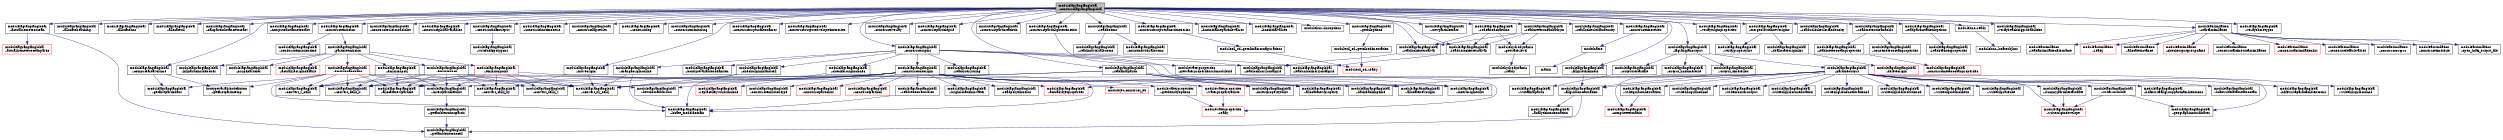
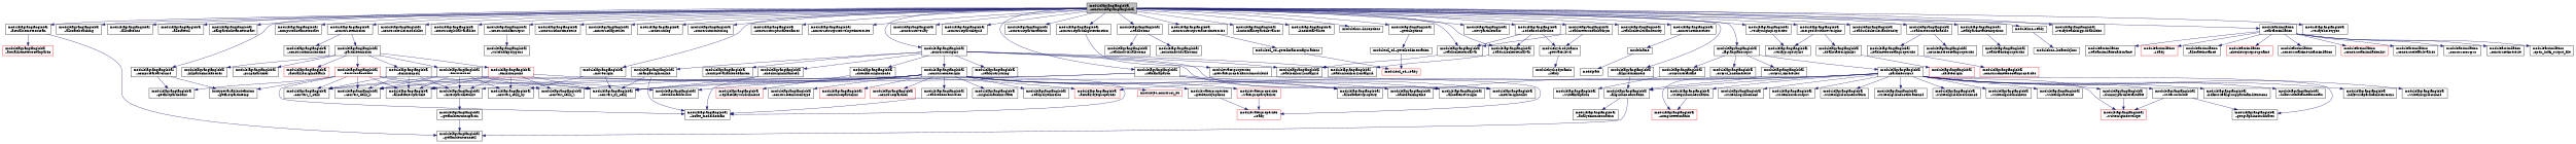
  digraph {
    fontname="DejaVu Serif"
    rankdir=TB
    node [color=black fillcolor=white fontname="DejaVu Serif" fontsize=10 shape=record style=filled]
    edge [color=midnightblue fontname="DejaVu Serif" fontsize=10 labelfontname=Helvetica labelfontsize=10 style=solid]
    n1 [fillcolor=grey75 fontcolor=black height=0.2 label="modulelagrangianglobal\l::constructlagrangianglobal" width=0.4]
    n2 [height=0.2 label="modulelagrangianglobal\l::actualizemeteoocean" width=0.4]
    n3 [height=0.2 label="modulelagrangianglobal\l::allocatebeaching" width=0.4]
    n4 [height=0.2 label="modulelagrangianglobal\l::allocatehns" width=0.4]
    n5 [height=0.2 label="modulelagrangianglobal\l::allocateoil" width=0.4]
    n6 [height=0.2 label="modulelagrangianglobal\l::calcparticdistancetocoast" width=0.4]
    n7 [height=0.2 label="modulelagrangianglobal\l::computeareavolume" width=0.4]
    n8 [height=0.2 label="modulelagrangianglobal\l::computedistancetocoast" width=0.4]
    n9 [height=0.2 label="modulelagrangianglobal\l::constructemission" width=0.4]
    n10 [height=0.2 label="modulelagrangianglobal\l::constructeulermodelslist" width=0.4]
    n11 [height=0.2 label="modulelagrangianglobal\l::constructglobalvariables" width=0.4]
    n12 [height=0.2 label="modulelagrangianglobal\l::constructhdf5output" width=0.4]
    n13 [height=0.2 label="modulelagrangianglobal\l::constructhnstimeserie" width=0.4]
    n14 [height=0.2 label="modulelagrangianglobal\l::constructlag2euler" width=0.4]
    n15 [height=0.2 label="modulelagrangianglobal\l::constructlog" width=0.4]
    n16 [height=0.2 label="modulelagrangianglobal\l::constructmonitoring" width=0.4]
    n17 [height=0.2 label="modulelagrangianglobal\l::constructorigins" width=0.4]
    n18 [height=0.2 label="modulelagrangianglobal\l::constructouptusfilesnames" width=0.4]
    n19 [height=0.2 label="modulelagrangianglobal\l::constructoutputenvelopetimeseries" width=0.4]
    n20 [height=0.2 label="modulelagrangianglobal\l::constructoutputtracertimeseries" width=0.4]
    n21 [height=0.2 label="modulelagrangianglobal\l::constructoverlay" width=0.4]
    n22 [height=0.2 label="modulelagrangianglobal\l::constructparticlegrid" width=0.4]
    n23 [height=0.2 label="modulelagrangianglobal\l::constructparticlightextinction" width=0.4]
    n24 [height=0.2 label="modulelagrangianglobal\l::constructparticstatistic" width=0.4]
    n25 [height=0.2 label="modulelagrangianglobal\l::constructtimeseries" width=0.4]
    n26 [height=0.2 label="modulelagrangianglobal\l::fillgridthickness" width=0.4]
    n27 [height=0.2 label="modulelagrangianglobal\l::getoiloptions" width=0.4]
    n28 [height=0.2 label="modulelagrangianglobal\l::hnsinitializeparticlevalues" width=0.4]
    n29 [height=0.2 label="modulelagrangianglobal\l::hnsinitialvalues" width=0.4]
    n30 [height=0.2 label="modulehns::hnsoptions" width=0.4]
    n31 [height=0.2 label="modulelagrangianglobal\l::lagrangianoutput" width=0.4]
    n32 [height=0.2 label="modulelagrangianglobal\l::mergeoldwithneworigins" width=0.4]
    n33 [height=0.2 label="modulelagrangianglobal\l::moveorigin" width=0.4]
    n34 [height=0.2 label="modulelagrangianglobal\l::newparticlemass" width=0.4]
    n35 [height=0.2 label="modulelagrangianglobal\l::readbooms" width=0.4]
    n36 [height=0.2 label="modulelagrangianglobal\l::readfinalpartic" width=0.4]
    n37 [height=0.2 label="modulelagrangianglobal\l::readlockeuleriandensity" width=0.4]
    n38 [height=0.2 label="modulelagrangianglobal\l::readlockexternalvar" width=0.4]
    n39 [height=0.2 label="modulelagrangianglobal\l::readmeteooceanbathym" width=0.4]
    n40 [height=0.2 label="modulelagrangianglobal\l::readunlockexternalvar" width=0.4]
    n41 [height=0.2 label="modulelagrangianglobal\l::readmeteooceanfields" width=0.4]
    n42 [height=0.2 label="modulelagrangianglobal\l::readparticstatisticoptions" width=0.4]
    n43 [height=0.2 label="modulelagrangianglobal\l::readunlockeuleriandensity" width=0.4]
    n44 [height=0.2 label="modulehns::ready" width=0.4]
    n45 [height=0.2 label="modulelagrangianglobal\l::redefinedcoastline" width=0.4]
    n46 [height=0.2 label="moduleassimilation\l::startassimilation" width=0.4]
    n47 [height=0.2 label="modulelagrangianglobal\l::verifybeachingprobabilities" width=0.4]
    n48 [height=0.2 label="modulelagrangianglobal\l::verifyoriginproperties" width=0.4]
    n49 [height=0.2 label="modulelagrangianglobal\l::verifyshoretypes" width=0.4]
    n50 [color=red height=0.2 label="modulelagrangianglobal\l::actualizemeteooceanpartic" width=0.4]
    n51 [height=0.2 label="modulelagrangianglobal\l::getambientconccell" width=0.4]
    n52 [height=0.2 label="modulelagrangianglobal\l::getfirstparticdens" width=0.4]
    n53 [height=0.2 label="boxtypevariablesdefiniton\l::getfirstpartictemp" width=0.4]
    n54 [height=0.2 label="modulelagrangianglobal\l::constructemissiontime" width=0.4]
    n55 [height=0.2 label="modulelagrangianglobal\l::particleemission" width=0.4]
    n56 [height=0.2 label="modulelagrangianglobal\l::writehdf5polygons" width=0.4]
    n57 [height=0.2 label="modulelagrangianglobal\l::allocateneworigin" width=0.4]
    n58 [height=0.2 label="modulelagrangianglobal\l::boxtypevariablesdefiniton" width=0.4]
    n59 [height=0.2 label="modulelagrangianglobal\l::changeoriginonline" width=0.4]
    n60 [height=0.2 label="modulelagrangianglobal\l::checkfororiginclones" width=0.4]
    n61 [height=0.2 label="modulelagrangianglobal\l::checkorigininlandcell" width=0.4]
    n62 [height=0.2 label="modulelagrangianglobal\l::constructoneorigin" width=0.4]
    n63 [height=0.2 label="modulelagrangianglobal\l::insertorigintolist" width=0.4]
    n64 [height=0.2 label="modulelagrangianglobal\l::readlockhorizontalgrid" width=0.4]
    n65 [height=0.2 label="modulelagrangianglobal\l::readquerystring" width=0.4]
    n66 [height=0.2 label="modulelagrangianglobal\l::readunlockhorizontalgrid" width=0.4]
    n67 [height=0.2 label="moduleoil_0d::getoilmainconfigurations" width=0.4]
    n68 [height=0.2 label="modulewaterproperties\l::getwaterpropertiessubmodulesid" width=0.4]
    n69 [height=0.2 label=modelname width=0.4]
    n70 [height=0.2 label="modulelagrangianglobal\l::fillgridconcentration" width=0.4]
    n71 [height=0.2 label="moduleoil_0d::getoilsedimentation" width=0.4]
    n72 [height=0.2 label="modulelagrangianglobal\l::output_hnstimeserie" width=0.4]
    n73 [height=0.2 label="modulelagrangianglobal\l::output_timeseries" width=0.4]
    n74 [height=0.2 label="modulelagrangianglobal\l::outputrestartfile" width=0.4]
    n75 [height=0.2 label="modulelagrangianglobal\l::particleoutput" width=0.4]
    n76 [height=0.2 label="modulelagrangianglobal\l::deallocateoriginlist" width=0.4]
    n77 [height=0.2 label="modulelagrangianglobal\l::verifypropertylist" width=0.4]
    n78 [height=0.2 label="modulelagrangianglobal\l::convert_xy_cellij" width=0.4]
    n79 [height=0.2 label="modulelagrangianglobal\l::convert_cellij_xy" width=0.4]
    n80 [height=0.2 label="modulelagrangianglobal\l::countindividualbooms" width=0.4]
    n81 [height=0.2 label="modulelagrangianglobal\l::readindividualbooms" width=0.4]
    n82 [height=0.2 label="modulelagrangianglobal\l::allocatenewparticle" width=0.4]
    n83 [height=0.2 label="modulelagrangianglobal\l::insertparticletolist" width=0.4]
    n84 [height=0.2 label="modulelagrangianglobal\l::allocatenewproperty" width=0.4]
-   n85 [height=0.2 label="modulelagrangianglobal\l::insertpropertytolist" width=0.4]
    n86 [height=0.2 label="modulehydrodynamic\l::getwaterlevel" width=0.4]
    n87 [height=0.2 label="modulelagrangianglobal\l::countmeteooceanproperties" width=0.4]
    n88 [height=0.2 label="modulelagrangianglobal\l::readmeteooceanproperties" width=0.4]
    n89 [height=0.2 label="modulelagrangianglobal\l::readstatisticproperties" width=0.4]
    n90 [height=0.2 label="modulehns::locateobjhns" width=0.4]
    n91 [height=0.2 label="moduleassimilation\l::allocateinstance" width=0.4]
    n92 [color=red height=0.2 label="moduleassimilation\l::checkoutputgroupname" width=0.4]
    n93 [height=0.2 label="moduleassimilation\l::constructaltimetricassimilation" width=0.4]
    n94 [color=red height=0.2 label="moduleassimilation\l::constructassimilationlist" width=0.4]
    n95 [height=0.2 label="moduleassimilation\l::constructdefaultvalues" width=0.4]
    n96 [height=0.2 label="moduleassimilation\l::constructoutput" width=0.4]
    n97 [height=0.2 label="moduleassimilation\l::constructtimeserie" width=0.4]
    n98 [height=0.2 label="moduleassimilation\l::open_hdf5_output_file" width=0.4]
    n99 [height=0.2 label="moduleassimilation\l::readassimilationfilesname" width=0.4]
    n100 [color=red height=0.2 label="moduleassimilation\l::ready" width=0.4]
    n101 [color=red height=0.2 label="modulelagrangianglobal\l::actualizeorigindefault" width=0.4]
    n102 [color=red height=0.2 label="modulelagrangianglobal\l::emissionaccident" width=0.4]
    n103 [height=0.2 label="modulelagrangianglobal\l::emissionbox" width=0.4]
    n104 [color=red height=0.2 label="modulelagrangianglobal\l::emissionpoint" width=0.4]
    n105 [height=0.2 label="modulelagrangianglobal\l::emissionpoly" width=0.4]
    n106 [height=0.2 label="modulelagrangianglobal\l::killparticinsideboxes" width=0.4]
    n107 [height=0.2 label="modulelagrangianglobal\l::purgeparticles" width=0.4]
    n108 [height=0.2 label="modulelagrangianglobal\l::convert_cellk_k" width=0.4]
    n109 [height=0.2 label="modulelagrangianglobal\l::convert_z_cellk" width=0.4]
    n110 [height=0.2 label="modulelagrangianglobal\l::locate_modeldomain" width=0.4]
    n111 [height=0.2 label="modulelagrangianglobal\l::bestdomainforbox" width=0.4]
    n112 [height=0.2 label="modulelagrangianglobal\l::convert_cellk_z" width=0.4]
    n113 [color=red height=0.2 label="modulelagrangianglobal\l::actualizejetproperties" width=0.4]
    n114 [height=0.2 label="modulelagrangianglobal\l::getambientconcpartic" width=0.4]
    n115 [color=red height=0.2 label="modulelagrangianglobal\l::replacekeywordsinclone" width=0.4]
    n116 [height=0.2 label="modulelagrangianglobal\l::backtrackingtime" width=0.4]
    n117 [color=red height=0.2 label="modulejet::construct_jet" width=0.4]
    n118 [height=0.2 label="modulelagrangianglobal\l::constructemissiontype" width=0.4]
    n119 [color=red height=0.2 label="modulelagrangianglobal\l::constructpartichns" width=0.4]
    n120 [color=red height=0.2 label="modulelagrangianglobal\l::constructparticoil" width=0.4]
    n121 [height=0.2 label="modulewaterproperties\l::getdensityoptions" width=0.4]
    n122 [height=0.2 label="modulelagrangianglobal\l::originlocationinwater" width=0.4]
    n123 [height=0.2 label="modulelagrangianglobal\l::readpolyemission" width=0.4]
    n124 [height=0.2 label="modulelagrangianglobal\l::readsectionemission" width=0.4]
    n125 [color=red height=0.2 label="modulewaterproperties\l::waterpropertyexists" width=0.4]
    n126 [color=red height=0.2 label="modulewaterproperties\l::ready" width=0.4]
    n127 [color=red height=0.2 label="moduleoil_0d::ready" width=0.4]
-   n128 [height=0.2 label=matrix width=0.4]
+   n128 [height=0.2 label=modelpath width=0.4]
    n129 [height=0.2 label="modulelagrangianglobal\l::analyticconcentration" width=0.4]
    n130 [color=red height=0.2 label="modulelagrangianglobal\l::computet90matrix" width=0.4]
    n131 [height=0.2 label="modulelagrangianglobal\l::writefinalpartic" width=0.4]
    n132 [height=0.2 label="modulelagrangianglobal\l::dummyparticlestartdate" width=0.4]
    n133 [color=red height=0.2 label="modulelagrangianglobal\l::writeoriginenvelope" width=0.4]
    n134 [height=0.2 label="modulelagrangianglobal\l::geographiccoordinates" width=0.4]
    n135 [height=0.2 label="modulelagrangianglobal\l::hdf5writeallgroupparticambientconc" width=0.4]
    n136 [height=0.2 label="modulelagrangianglobal\l::hdf5writedatameteoocean" width=0.4]
    n137 [height=0.2 label="modulelagrangianglobal\l::hdf5writeparticambientconc" width=0.4]
    n138 [height=0.2 label="modulelagrangianglobal\l::writegridconcentration" width=0.4]
    n139 [height=0.2 label="modulelagrangianglobal\l::writehnsgridconc2d" width=0.4]
    n140 [height=0.2 label="modulelagrangianglobal\l::writehnsgridconc3d" width=0.4]
    n141 [height=0.2 label="modulelagrangianglobal\l::writemonitoroutput" width=0.4]
    n142 [height=0.2 label="modulelagrangianglobal\l::writeoilgridconcentration" width=0.4]
    n143 [height=0.2 label="modulelagrangianglobal\l::writeoilgridconcentration3d" width=0.4]
    n144 [height=0.2 label="modulelagrangianglobal\l::writeoilgriddissolution3d" width=0.4]
    n145 [height=0.2 label="modulelagrangianglobal\l::writeoilgridthickness" width=0.4]
    n146 [height=0.2 label="modulelagrangianglobal\l::writeoilpresence" width=0.4]
    n147 [height=0.2 label="modulelagrangianglobal\l::writerunonline" width=0.4]
    n148 [color=red height=0.2 label="modulelagrangianglobal\l::deleteorigin" width=0.4]
    n149 [height=0.2 label="modulehydrodynamic\l::ready" width=0.4]
    n150 [color=red height=0.2 label="modulelagrangianglobal\l::constructmeteooceanproperties" width=0.4]
    n1 -> n2
    n1 -> n3
    n1 -> n4
    n1 -> n5
    n1 -> n6
    n1 -> n7
    n1 -> n8
    n1 -> n9
    n1 -> n10
    n1 -> n11
    n1 -> n12
    n1 -> n13
    n1 -> n14
    n1 -> n15
    n1 -> n16
    n1 -> n17
    n1 -> n18
    n1 -> n19
    n1 -> n20
    n1 -> n21
    n1 -> n22
    n1 -> n23
    n1 -> n24
    n1 -> n25
    n1 -> n26
    n1 -> n27
    n1 -> n28
    n1 -> n29
    n1 -> n30
    n1 -> n31
    n1 -> n32
    n1 -> n33
    n1 -> n34
    n1 -> n35
    n1 -> n36
    n1 -> n37
    n1 -> n38
    n1 -> n39
    n1 -> n40
    n1 -> n41
    n1 -> n42
    n1 -> n43
    n1 -> n44
    n1 -> n45
    n1 -> n46
    n1 -> n47
    n1 -> n48
    n1 -> n49
    n2 -> n50
    n2 -> n51
    n7 -> n52
    n7 -> n53
    n9 -> n54
    n9 -> n55
    n12 -> n56
    n17 -> n57
    n17 -> n58
    n17 -> n59
    n17 -> n60
    n17 -> n61
    n17 -> n62
    n17 -> n63
    n17 -> n64
    n17 -> n65
    n17 -> n66
    n20 -> n67
    n23 -> n68
    n25 -> n69
    n26 -> n70
    n27 -> n71
    n31 -> n72
    n31 -> n73
    n31 -> n74
    n31 -> n75
    n32 -> n76
    n32 -> n77
    n33 -> n78
    n33 -> n79
    n35 -> n80
    n35 -> n81
    n36 -> n57
    n36 -> n63
    n36 -> n82
    n36 -> n83
    n36 -> n84
-   n36 -> n85
    n38 -> n64
    n39 -> n38
-   n39 -> n40
    n39 -> n86
    n40 -> n66
    n41 -> n87
    n41 -> n88
    n42 -> n89
    n44 -> n90
    n45 -> n38
    n45 -> n40
    n45 -> n86
    n46 -> n91
    n46 -> n92
    n46 -> n93
    n46 -> n94
    n46 -> n95
    n46 -> n96
    n46 -> n97
    n46 -> n98
    n46 -> n99
    n46 -> n100
    n48 -> n77
    n55 -> n101
    n55 -> n102
    n55 -> n103
    n55 -> n104
    n55 -> n105
    n55 -> n106
    n55 -> n107
    n59 -> n78
    n59 -> n110
    n60 -> n115
    n61 -> n78
    n61 -> n110
    n62 -> n78
    n62 -> n84
-   n62 -> n85
    n62 -> n108
    n62 -> n109
    n62 -> n110
    n62 -> n111
    n62 -> n112
    n62 -> n116
    n62 -> n117
    n62 -> n118
    n62 -> n119
    n62 -> n120
    n62 -> n121
    n62 -> n122
    n62 -> n123
    n62 -> n124
    n62 -> n125
    n67 -> n127
    n68 -> n126
    n69 -> n128
    n70 -> n51
    n70 -> n129
    n71 -> n127
    n73 -> n70
    n73 -> n130
    n74 -> n131
    n75 -> n70
    n75 -> n78
    n75 -> n113
    n75 -> n116
    n75 -> n132
    n75 -> n133
    n75 -> n134
    n75 -> n135
    n75 -> n136
    n75 -> n137
    n75 -> n138
    n75 -> n139
    n75 -> n140
    n75 -> n141
    n75 -> n142
    n75 -> n143
    n75 -> n144
    n75 -> n145
    n75 -> n146
    n75 -> n147
    n76 -> n148
    n83 -> n114
    n86 -> n149
    n88 -> n150
    n102 -> n52
    n102 -> n53
    n102 -> n78
    n102 -> n82
    n102 -> n83
    n102 -> n108
    n102 -> n109
    n102 -> n110
    n103 -> n79
    n103 -> n82
    n103 -> n83
    n103 -> n108
    n103 -> n109
    n103 -> n111
    n103 -> n112
    n104 -> n78
    n104 -> n79
    n104 -> n82
    n104 -> n83
    n104 -> n108
    n104 -> n112
    n104 -> n113
    n105 -> n78
    n105 -> n82
    n105 -> n83
    n105 -> n108
    n105 -> n109
    n114 -> n51
    n121 -> n126
    n124 -> n110
    n125 -> n126
    n132 -> n133
    n138 -> n130
    n147 -> n133
    n147 -> n134
  }
